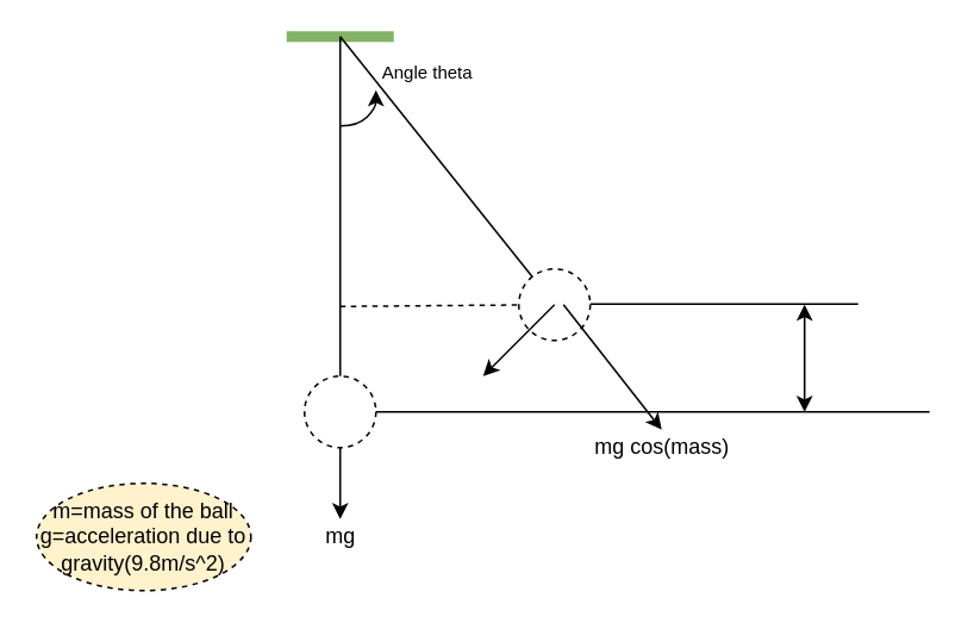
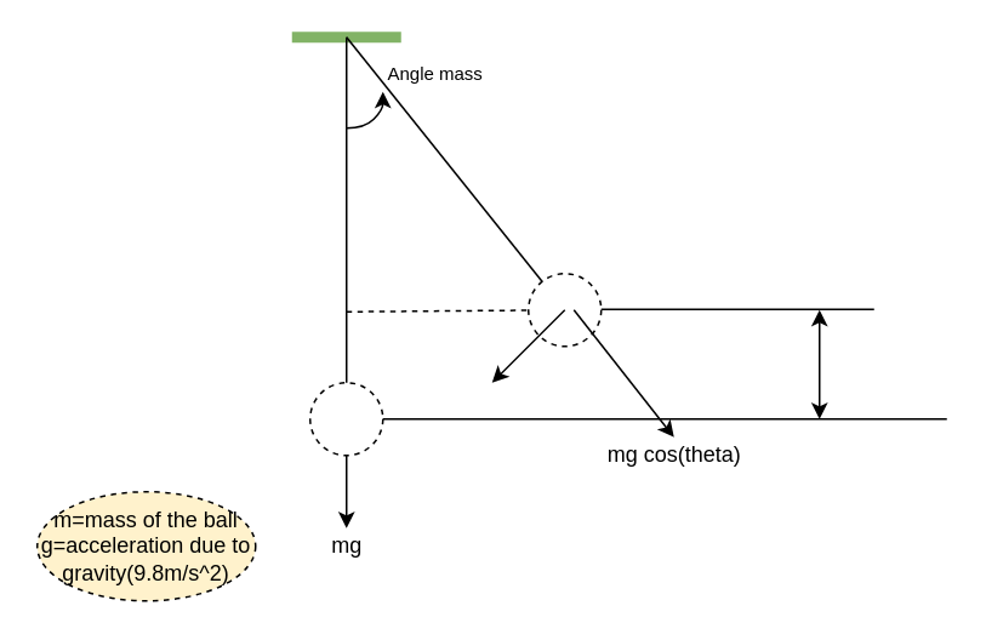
  <mxCell id="0" />
  <mxCell id="1" parent="0" />
  <mxCell id="2" value="" style="ellipse;whiteSpace=wrap;html=1;aspect=fixed;shadow=0;dashed=1;" vertex="1" parent="1"><mxGeometry x="170" y="210" width="40" height="40" as="geometry" /></mxCell>
  <mxCell id="3" value="" style="endArrow=none;html=1;fillColor=#d5e8d4;strokeColor=#82b366;strokeWidth=6;" edge="1" parent="1"><mxGeometry width="50" height="50" relative="1" as="geometry"><mxPoint x="160" y="20" as="sourcePoint" /><mxPoint x="220" y="20" as="targetPoint" /></mxGeometry></mxCell>
  <mxCell id="4" value="" style="endArrow=none;html=1;" edge="1" parent="1" source="2"><mxGeometry width="50" height="50" relative="1" as="geometry"><mxPoint x="165" y="100" as="sourcePoint" /><mxPoint x="190" y="20" as="targetPoint" /></mxGeometry></mxCell>
  <mxCell id="5" value="" style="endArrow=none;html=1;startArrow=none;" edge="1" parent="1" source="9"><mxGeometry width="50" height="50" relative="1" as="geometry"><mxPoint x="280" y="170" as="sourcePoint" /><mxPoint x="190" y="20" as="targetPoint" /></mxGeometry></mxCell>
  <mxCell id="6" value="" style="curved=1;endArrow=classic;html=1;shadow=0;strokeWidth=1;" edge="1" parent="1"><mxGeometry width="50" height="50" relative="1" as="geometry"><mxPoint x="190" y="70" as="sourcePoint" /><mxPoint x="210" y="50" as="targetPoint" /><Array as="points"><mxPoint x="200" y="70" /><mxPoint x="210" y="60" /></Array></mxGeometry></mxCell>
- <mxCell id="7" value="&lt;font size=&quot;1&quot;&gt;Angle theta&amp;nbsp;&lt;/font&gt;" style="text;html=1;align=center;verticalAlign=middle;resizable=0;points=[];autosize=1;strokeColor=none;fillColor=none;" vertex="1" parent="1"><mxGeometry x="205" y="30" width="70" height="20" as="geometry" /></mxCell>
+ <mxCell id="7" value="&lt;font size=&quot;1&quot;&gt;Angle mass&amp;nbsp;&lt;/font&gt;" style="text;html=1;align=center;verticalAlign=middle;resizable=0;points=[];autosize=1;strokeColor=none;fillColor=none;" vertex="1" parent="1"><mxGeometry x="205" y="30" width="70" height="20" as="geometry" /></mxCell>
  <mxCell id="8" value="" style="endArrow=none;html=1;shadow=0;strokeWidth=1;dashed=1;startArrow=none;" edge="1" parent="1" source="9"><mxGeometry width="50" height="50" relative="1" as="geometry"><mxPoint x="190" y="171" as="sourcePoint" /><mxPoint x="295" y="170" as="targetPoint" /></mxGeometry></mxCell>
  <mxCell id="9" value="" style="ellipse;whiteSpace=wrap;html=1;aspect=fixed;shadow=0;dashed=1;" vertex="1" parent="1"><mxGeometry x="290" y="150" width="40" height="40" as="geometry" /></mxCell>
  <mxCell id="10" value="" style="endArrow=none;html=1;shadow=0;strokeWidth=1;dashed=1;" edge="1" parent="1" target="9"><mxGeometry width="50" height="50" relative="1" as="geometry"><mxPoint x="190" y="171" as="sourcePoint" /><mxPoint x="295" y="170" as="targetPoint" /></mxGeometry></mxCell>
  <mxCell id="11" value="" style="endArrow=classic;html=1;shadow=0;strokeWidth=1;" edge="1" parent="1" source="2"><mxGeometry width="50" height="50" relative="1" as="geometry"><mxPoint x="189.71" y="240" as="sourcePoint" /><mxPoint x="190" y="290" as="targetPoint" /></mxGeometry></mxCell>
  <mxCell id="12" value="mg&lt;br&gt;" style="text;html=1;align=center;verticalAlign=middle;resizable=0;points=[];autosize=1;strokeColor=none;fillColor=none;" vertex="1" parent="1"><mxGeometry x="175" y="290" width="30" height="20" as="geometry" /></mxCell>
  <mxCell id="13" value="m=mass of the ball&lt;br&gt;g=acceleration due to gravity(9.8m/s^2)" style="ellipse;whiteSpace=wrap;html=1;shadow=0;dashed=1;fillColor=#fff2cc;" vertex="1" parent="1"><mxGeometry x="20" y="270" width="120" height="60" as="geometry" /></mxCell>
  <mxCell id="14" value="" style="endArrow=none;html=1;shadow=0;strokeWidth=1;" edge="1" parent="1"><mxGeometry width="50" height="50" relative="1" as="geometry"><mxPoint x="210" y="230" as="sourcePoint" /><mxPoint x="520" y="230" as="targetPoint" /></mxGeometry></mxCell>
  <mxCell id="15" value="" style="endArrow=none;html=1;shadow=0;strokeWidth=1;" edge="1" parent="1"><mxGeometry width="50" height="50" relative="1" as="geometry"><mxPoint x="330" y="169.66" as="sourcePoint" /><mxPoint x="480" y="169.66" as="targetPoint" /></mxGeometry></mxCell>
  <mxCell id="16" value="" style="endArrow=classic;startArrow=classic;html=1;shadow=0;strokeWidth=1;" edge="1" parent="1"><mxGeometry width="50" height="50" relative="1" as="geometry"><mxPoint x="450" y="230" as="sourcePoint" /><mxPoint x="450" y="170" as="targetPoint" /></mxGeometry></mxCell>
  <mxCell id="17" value="" style="endArrow=classic;html=1;shadow=0;strokeWidth=1;fontStyle=1" edge="1" parent="1"><mxGeometry width="50" height="50" relative="1" as="geometry"><mxPoint x="310" y="170" as="sourcePoint" /><mxPoint x="270" y="210" as="targetPoint" /></mxGeometry></mxCell>
  <mxCell id="18" value="" style="endArrow=classic;html=1;shadow=0;strokeWidth=1;" edge="1" parent="1"><mxGeometry width="50" height="50" relative="1" as="geometry"><mxPoint x="315" y="170" as="sourcePoint" /><mxPoint x="370" y="240" as="targetPoint" /></mxGeometry></mxCell>
- <mxCell id="19" value="mg cos(mass)" style="text;html=1;align=center;verticalAlign=middle;resizable=0;points=[];autosize=1;strokeColor=none;fillColor=none;" vertex="1" parent="1"><mxGeometry x="325" y="240" width="90" height="20" as="geometry" /></mxCell>
+ <mxCell id="19" value="mg cos(theta)" style="text;html=1;align=center;verticalAlign=middle;resizable=0;points=[];autosize=1;strokeColor=none;fillColor=none;" vertex="1" parent="1"><mxGeometry x="325" y="240" width="90" height="20" as="geometry" /></mxCell>
